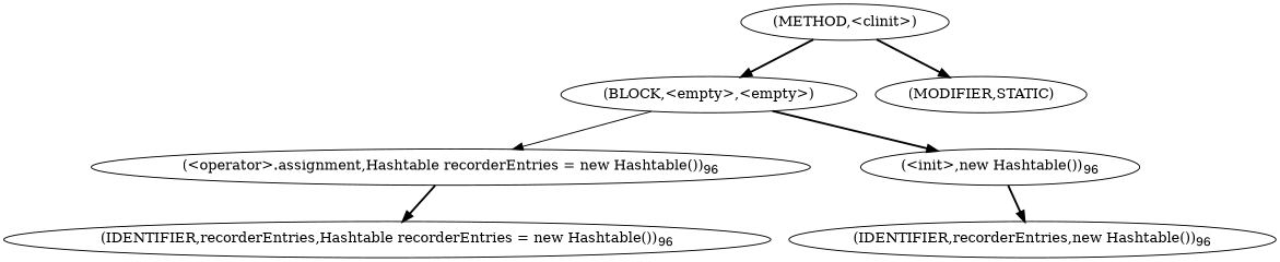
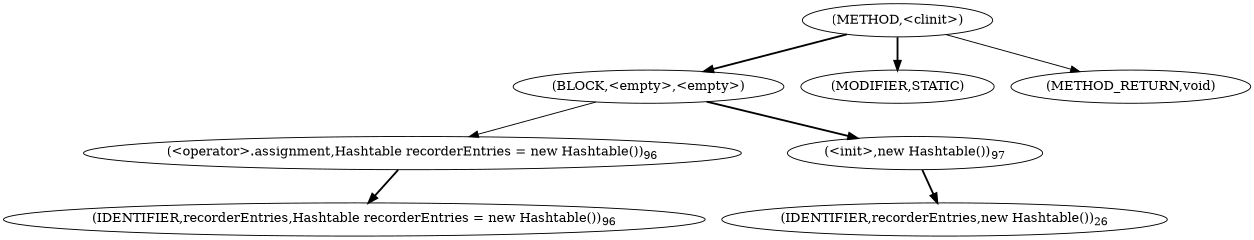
  digraph {
    edge [style=bold]
    n1 [label=<(METHOD,&lt;clinit&gt;)>]
    n2 [label=<(BLOCK,&lt;empty&gt;,&lt;empty&gt;)>]
    n3 [label=<(MODIFIER,STATIC)>]
+   n4 [label=<(METHOD_RETURN,void)>]
    n5 [label=<(&lt;operator&gt;.assignment,Hashtable recorderEntries = new Hashtable())<SUB>96</SUB>>]
-   n6 [label=<(&lt;init&gt;,new Hashtable())<SUB>96</SUB>>]
+   n6 [label=<(&lt;init&gt;,new Hashtable())<SUB>97</SUB>>]
    n7 [label=<(IDENTIFIER,recorderEntries,Hashtable recorderEntries = new Hashtable())<SUB>96</SUB>>]
-   n8 [label=<(IDENTIFIER,recorderEntries,new Hashtable())<SUB>96</SUB>>]
+   n8 [label=<(IDENTIFIER,recorderEntries,new Hashtable())<SUB>26</SUB>>]
    n1 -> n2
    n1 -> n3
+   n1 -> n4 [style=solid]
    n2 -> n5 [style=solid]
    n2 -> n6
    n5 -> n7
    n6 -> n8
  }
